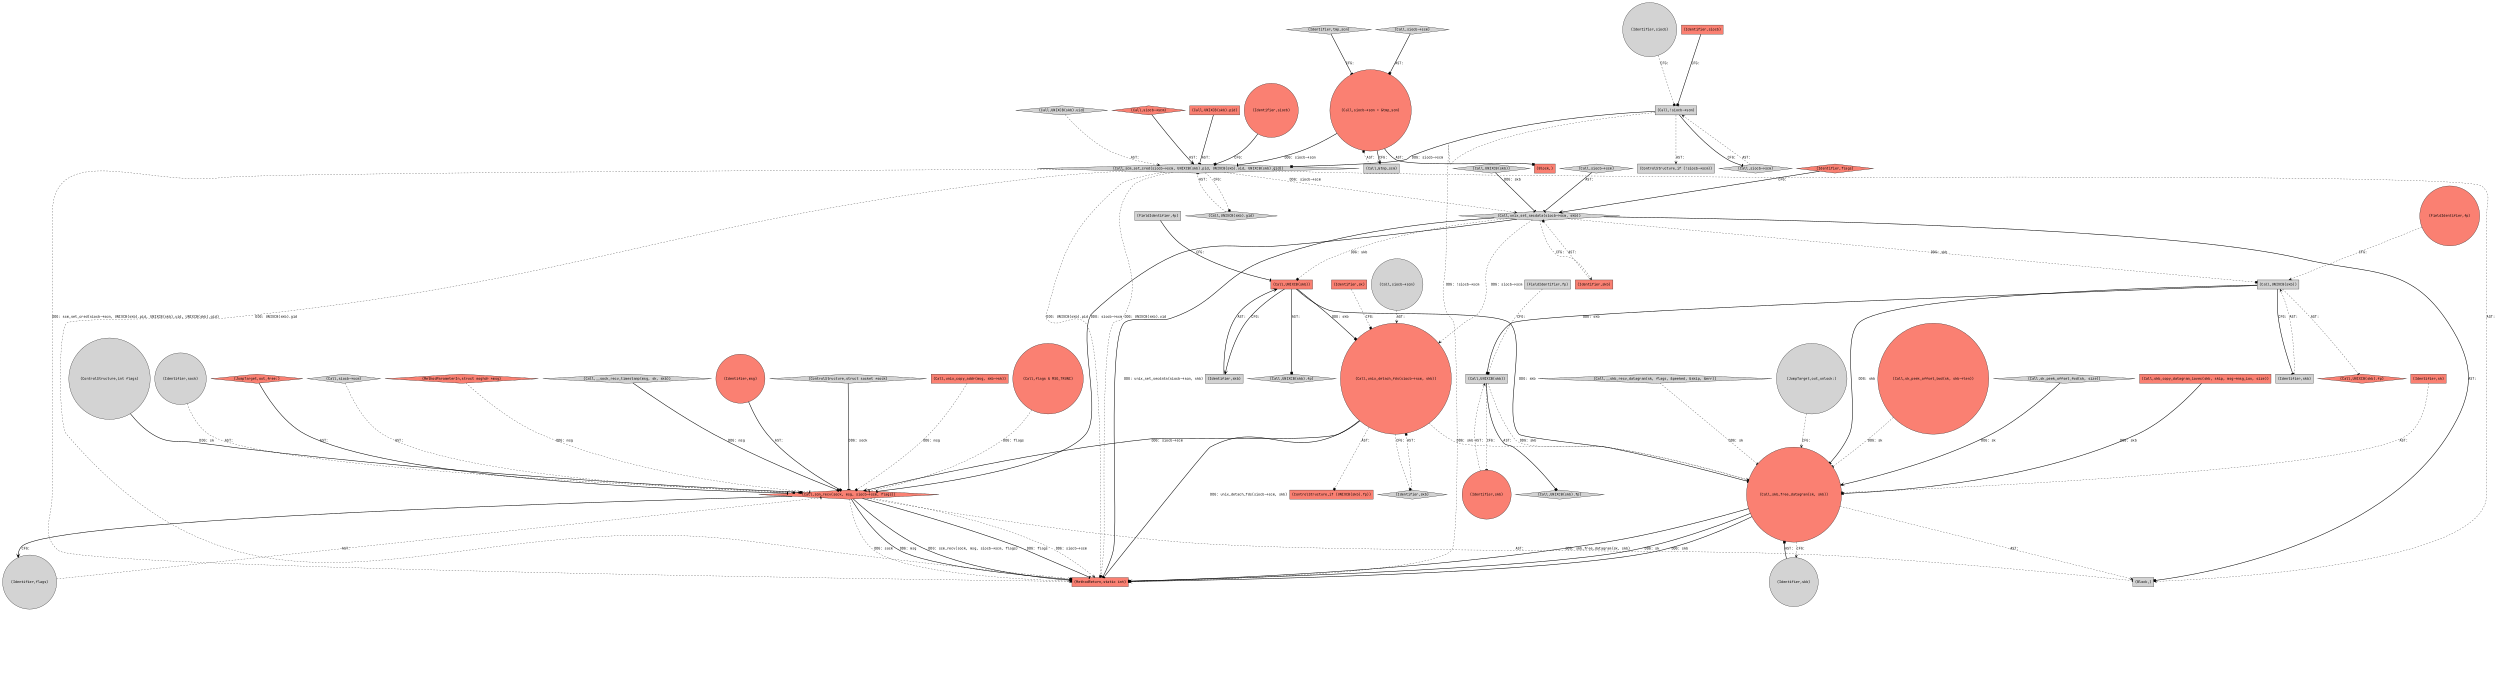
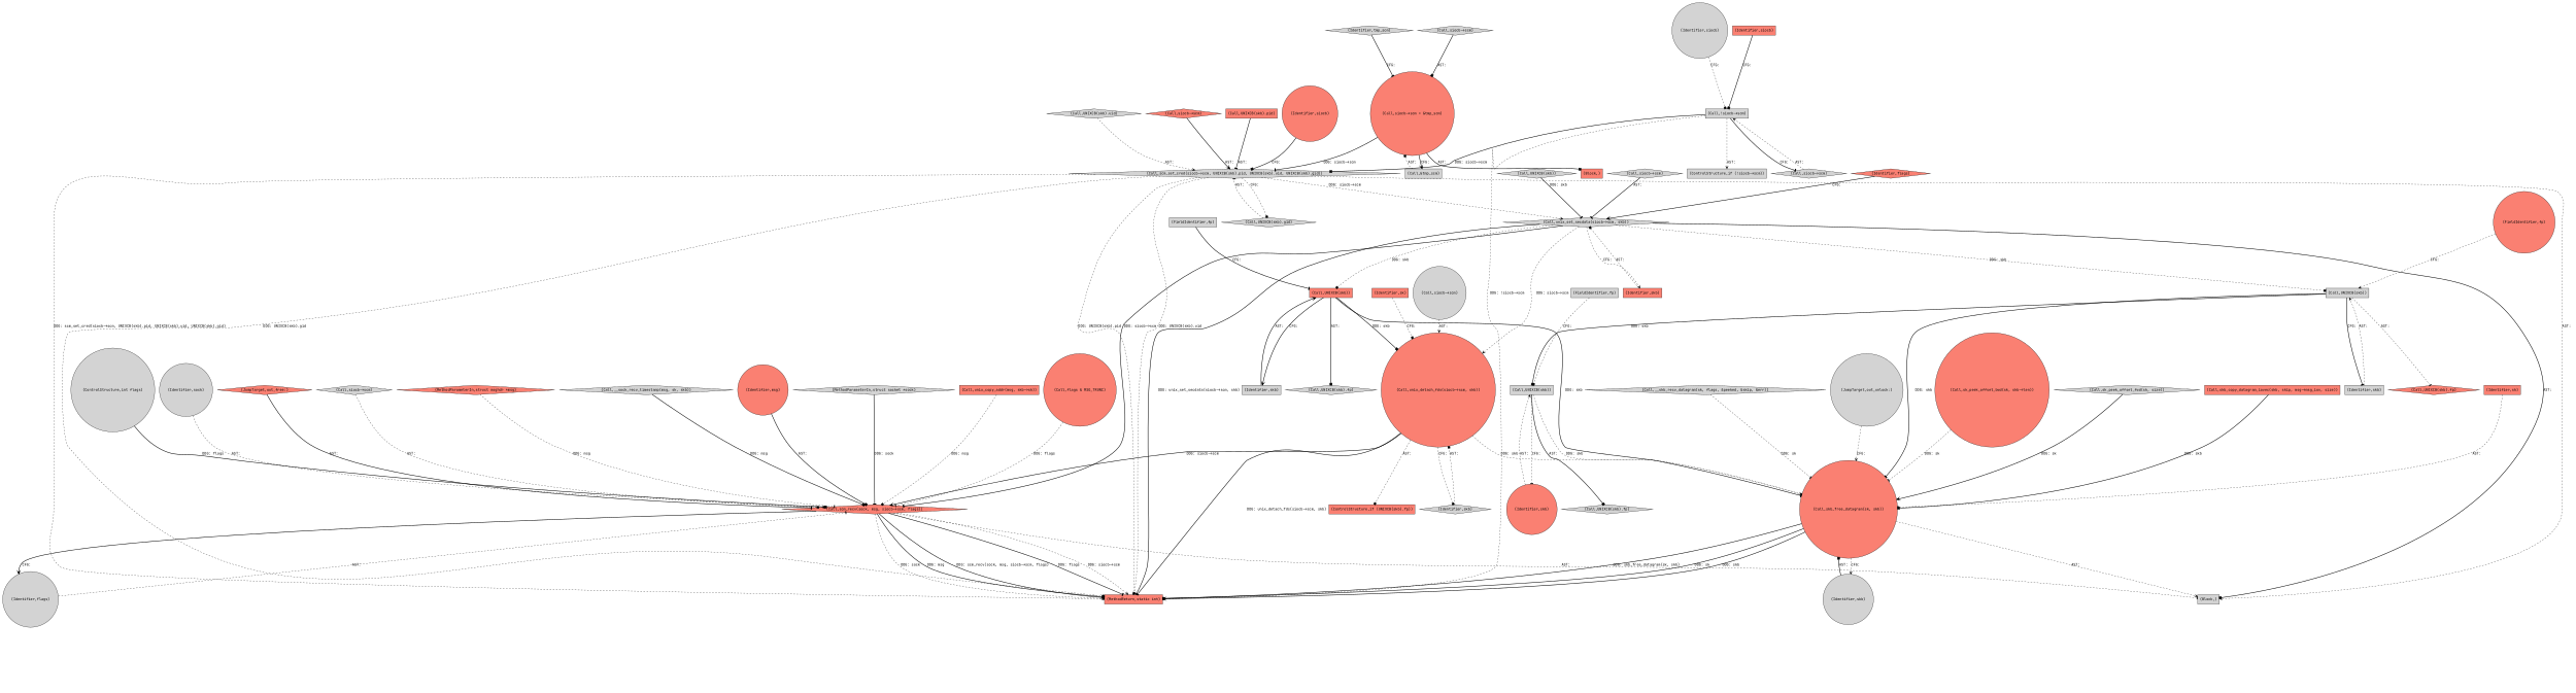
  digraph {
    fontname="JetBrains Mono"
    node [fillcolor=lightgrey fontname="JetBrains Mono" shape=diamond style=filled]
    edge [arrowhead=box fontname="JetBrains Mono" style=dashed]
    n1 [label="(Call,scm_set_cred(siocb->scm, UNIXCB(skb).pid, UNIXCB(skb).uid, UNIXCB(skb).gid))"]
    n2 [label="(Call,unix_set_secdata(siocb->scm, skb))"]
    n3 [fillcolor=salmon label="(MethodReturn,static int)" shape=box]
    n4 [label="(Call,UNIXCB(skb).gid)"]
    n5 [label="(Block,)" shape=box]
    n6 [fillcolor=salmon label="(Call,UNIXCB(skb))" shape=box]
    n7 [fillcolor=salmon label="(Call,unix_detach_fds(siocb->scm, skb))" shape=circle]
    n8 [fillcolor=salmon label="(Call,scm_recv(sock, msg, siocb->scm, flags))"]
    n9 [label="(Call,UNIXCB(skb))" shape=box]
    n10 [fillcolor=salmon label="(Identifier,skb)" shape=box]
    n11 [fillcolor=salmon label="(Call,siocb->scm = &tmp_scm)" shape=circle]
    n12 [label="(Call,&tmp_scm)" shape=box]
    n13 [fillcolor=salmon label="(Block,)" shape=box]
    n14 [label="(Call,!siocb->scm)" shape=box]
    n15 [label="(Call,siocb->scm)"]
    n16 [label="(ControlStructure,if (!siocb->scm))" shape=box]
    n17 [fillcolor=salmon label="(Call,skb_free_datagram(sk, skb))" shape=circle]
    n18 [label="(Call,UNIXCB(skb).fp)"]
    n19 [label="(Identifier,skb)" shape=box]
    n20 [label="(Identifier,skb)"]
    n21 [fillcolor=salmon label="(ControlStructure,if (UNIXCB(skb).fp))" shape=box]
    n22 [label="(Identifier,flags)" shape=circle]
    n23 [label="(Call,UNIXCB(skb))" shape=box]
    n24 [label="(Identifier,skb)" shape=box]
    n25 [fillcolor=salmon label="(Call,UNIXCB(skb).fp)"]
    n26 [label="(Identifier,skb)" shape=circle]
    n27 [fillcolor=salmon label="(Identifier,skb)" shape=circle]
    n28 [label="(Call,UNIXCB(skb).fp)"]
    n29 [fillcolor=salmon label="(Call,UNIXCB(skb).pid)" shape=box]
    n30 [fillcolor=salmon label="(JumpTarget,out_free:)"]
    n31 [label="(Identifier,tmp_scm)"]
    n32 [fillcolor=salmon label="(Call,sk_peek_offset_bwd(sk, skb->len))" shape=circle]
    n33 [label="(Call,siocb->scm)"]
    n34 [label="(Call,siocb->scm)"]
    n35 [fillcolor=salmon label="(Identifier,siocb)" shape=circle]
    n36 [fillcolor=salmon label="(Identifier,sk)" shape=box]
    n37 [fillcolor=salmon label="(MethodParameterIn,struct msghdr *msg)"]
    n38 [label="(Call,sk_peek_offset_fwd(sk, size))"]
    n39 [label="(Call,siocb->scm)"]
    n40 [label="(Call,__sock_recv_timestamp(msg, sk, skb))"]
    n41 [fillcolor=salmon label="(Identifier,msg)" shape=circle]
    n42 [fillcolor=salmon label="(Identifier,flags)"]
    n43 [label="(FieldIdentifier,fp)" shape=box]
-   n44 [label="(ControlStructure,struct socket *sock)"]
+   n44 [label="(MethodParameterIn,struct socket *sock)"]
    n45 [label="(Identifier,siocb)" shape=circle]
    n46 [fillcolor=salmon label="(Call,unix_copy_addr(msg, skb->sk))" shape=box]
    n47 [fillcolor=salmon label="(Identifier,siocb)" shape=box]
    n48 [fillcolor=salmon label="(Call,skb_copy_datagram_iovec(skb, skip, msg->msg_iov, size))" shape=box]
    n49 [fillcolor=salmon label="(Identifier,sk)" shape=box]
    n50 [fillcolor=salmon label="(FieldIdentifier,fp)" shape=circle]
    n51 [fillcolor=salmon label="(Call,flags & MSG_TRUNC)" shape=circle]
    n52 [label="(FieldIdentifier,fp)" shape=box]
    n53 [label="(Call,UNIXCB(skb).uid)"]
    n54 [label="(ControlStructure,int flags)" shape=circle]
    n55 [label="(Call,UNIXCB(skb))"]
    n56 [label="(Identifier,sock)" shape=circle]
    n57 [label="(Call,__skb_recv_datagram(sk, flags, &peeked, &skip, &err))"]
    n58 [label="(JumpTarget,out_unlock:)" shape=circle]
    n59 [fillcolor=salmon label="(Call,siocb->scm)"]
    n60 [label="(Call,siocb->scm)" shape=circle]
    n1 -> n2 [arrowhead=vee label="DDG: siocb->scm"]
    n1 -> n3 [arrowhead=vee label="DDG: UNIXCB(skb).uid"]
    n1 -> n3 [label="DDG: scm_set_cred(siocb->scm, UNIXCB(skb).pid, UNIXCB(skb).uid, UNIXCB(skb).gid)"]
    n1 -> n3 [label="DDG: UNIXCB(skb).gid"]
    n1 -> n3 [label="DDG: UNIXCB(skb).pid"]
    n1 -> n4 [label="CFG: "]
    n1 -> n5 [arrowhead=vee label="AST: "]
    n2 -> n3 [arrowhead=tee label="DDG: unix_set_secdata(siocb->scm, skb)" style=bold]
    n2 -> n5 [label="AST: " style=bold]
    n2 -> n6 [label="DDG: skb"]
    n2 -> n7 [arrowhead=vee label="DDG: siocb->scm"]
    n2 -> n8 [arrowhead=tee label="DDG: siocb->scm" style=bold]
    n2 -> n9 [label="DDG: skb"]
    n2 -> n10 [arrowhead=vee label="CFG: "]
    n4 -> n1 [arrowhead=tee label="AST: "]
    n6 -> n7 [label="DDG: skb" style=bold]
    n6 -> n17 [arrowhead=tee label="DDG: skb" style=bold]
    n6 -> n18 [label="AST: " style=bold]
    n6 -> n19 [arrowhead=vee label="CFG: " style=bold]
    n7 -> n3 [arrowhead=tee label="DDG: unix_detach_fds(siocb->scm, skb)" style=bold]
    n7 -> n8 [arrowhead=vee label="DDG: siocb->scm" style=bold]
    n7 -> n17 [arrowhead=vee label="DDG: skb"]
    n7 -> n20 [label="CFG: "]
    n7 -> n21 [label="AST: "]
    n8 -> n3 [arrowhead=vee label="DDG: sock"]
    n8 -> n3 [arrowhead=vee label="DDG: msg" style=bold]
    n8 -> n3 [arrowhead=tee label="DDG: scm_recv(sock, msg, siocb->scm, flags)" style=bold]
    n8 -> n3 [arrowhead=tee label="DDG: flags" style=bold]
    n8 -> n3 [arrowhead=vee label="DDG: siocb->scm"]
    n8 -> n5 [arrowhead=tee label="AST: "]
    n8 -> n22 [arrowhead=vee label="CFG: " style=bold]
    n9 -> n17 [arrowhead=tee label="DDG: skb" style=bold]
    n9 -> n23 [label="DDG: skb" style=bold]
    n9 -> n24 [arrowhead=tee label="CFG: " style=bold]
    n9 -> n25 [arrowhead=tee label="AST: "]
    n10 -> n2 [label="AST: "]
    n11 -> n1 [arrowhead=tee label="DDG: siocb->scm" style=bold]
    n11 -> n12 [arrowhead=vee label="CFG: " style=bold]
    n11 -> n13 [label="AST: " style=bold]
    n12 -> n11 [label="AST: "]
    n14 -> n1 [label="DDG: siocb->scm" style=bold]
    n14 -> n3 [arrowhead=tee label="DDG: !siocb->scm"]
    n14 -> n15 [arrowhead=tee label="CFG: " style=bold]
    n14 -> n16 [arrowhead=vee label="AST: "]
    n15 -> n14 [arrowhead=vee label="AST: "]
    n17 -> n3 [label="DDG: skb_free_datagram(sk, skb)" style=bold]
    n17 -> n3 [arrowhead=tee label="DDG: sk" style=bold]
    n17 -> n3 [arrowhead=vee label="DDG: skb" style=bold]
    n17 -> n5 [arrowhead=vee label="AST: "]
    n17 -> n26 [arrowhead=vee label="CFG: "]
    n19 -> n6 [arrowhead=vee label="AST: " style=bold]
    n20 -> n7 [label="AST: "]
    n22 -> n8 [arrowhead=tee label="AST: "]
    n23 -> n17 [arrowhead=tee label="DDG: skb"]
    n23 -> n27 [arrowhead=tee label="CFG: "]
    n23 -> n28 [label="AST: " style=bold]
    n24 -> n9 [arrowhead=vee label="AST: "]
    n26 -> n17 [label="AST: " style=bold]
    n27 -> n23 [arrowhead=vee label="AST: "]
    n29 -> n1 [arrowhead=tee label="AST: " style=bold]
    n30 -> n8 [arrowhead=tee label="AST: " style=bold]
    n31 -> n11 [arrowhead=tee label="CFG: " style=bold]
    n32 -> n17 [arrowhead=tee label="DDG: sk"]
    n33 -> n2 [arrowhead=tee label="AST: " style=bold]
    n34 -> n8 [label="AST: "]
    n35 -> n1 [label="CFG: " style=bold]
    n36 -> n7 [label="CFG: "]
    n37 -> n8 [arrowhead=tee label="DDG: msg"]
    n38 -> n17 [arrowhead=vee label="DDG: sk" style=bold]
    n39 -> n11 [label="AST: " style=bold]
    n40 -> n8 [label="DDG: msg" style=bold]
    n41 -> n8 [label="AST: " style=bold]
    n42 -> n2 [arrowhead=vee label="CFG: " style=bold]
    n43 -> n23 [label="CFG: "]
    n44 -> n8 [arrowhead=tee label="DDG: sock" style=bold]
    n45 -> n14 [label="CFG: "]
    n46 -> n8 [label="DDG: msg"]
    n47 -> n14 [label="CFG: " style=bold]
    n48 -> n17 [label="DDG: skb" style=bold]
    n49 -> n17 [arrowhead=tee label="AST: "]
    n50 -> n9 [arrowhead=vee label="CFG: "]
    n51 -> n8 [arrowhead=tee label="DDG: flags"]
    n52 -> n6 [arrowhead=tee label="CFG: " style=bold]
    n53 -> n1 [arrowhead=vee label="AST: "]
-   n54 -> n8 [label="DDG: sk" style=bold]
+   n54 -> n8 [label="DDG: flags" style=bold]
    n55 -> n2 [arrowhead=tee label="DDG: skb" style=bold]
    n56 -> n8 [label="AST: "]
    n57 -> n17 [arrowhead=tee label="DDG: sk"]
    n58 -> n17 [arrowhead=vee label="CFG: "]
    n59 -> n1 [arrowhead=vee label="AST: " style=bold]
    n60 -> n7 [arrowhead=vee label="AST: "]
  }
